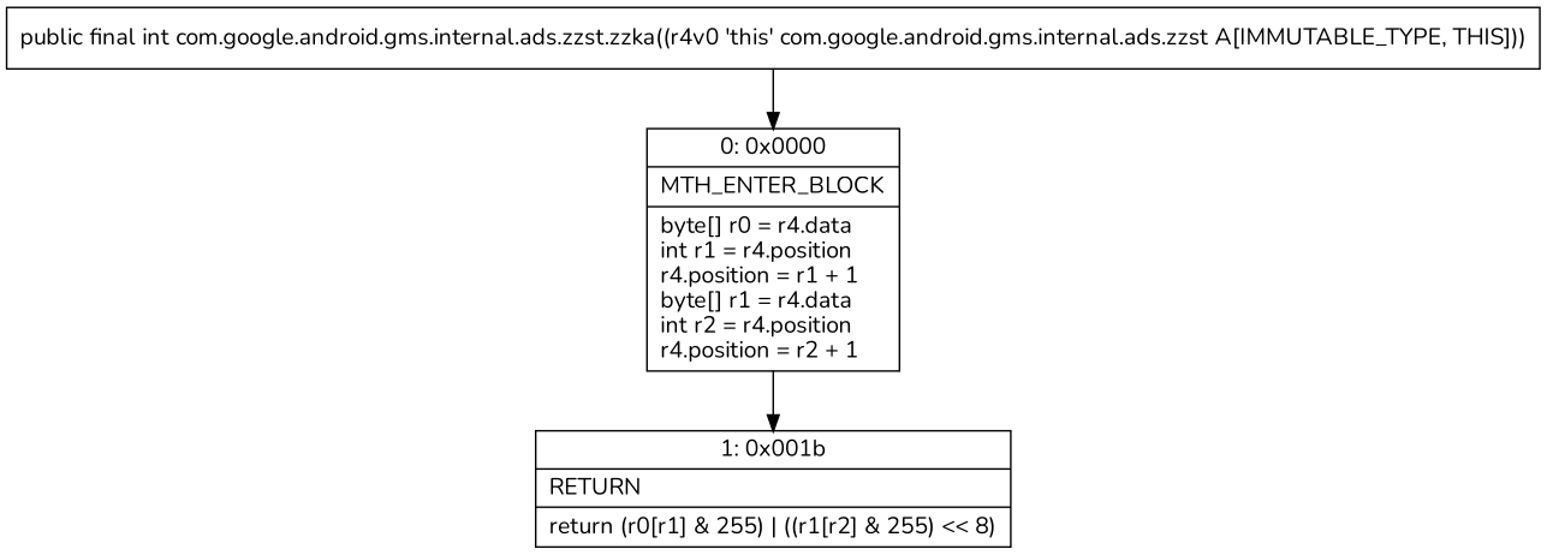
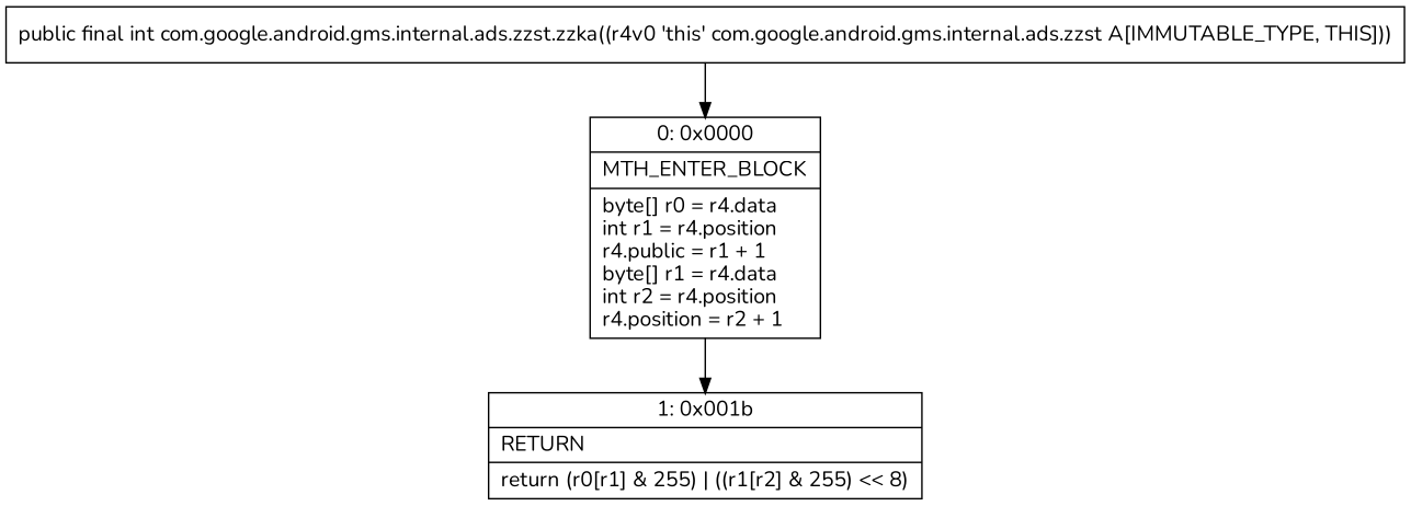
  digraph {
    fontname=Nunito
    node [shape=record fontname=Nunito]
    edge [fontname=Nunito]
-   n1 [label="{0\:\ 0x0000|MTH_ENTER_BLOCK\l|byte[] r0 = r4.data\lint r1 = r4.position\lr4.position = r1 + 1\lbyte[] r1 = r4.data\lint r2 = r4.position\lr4.position = r2 + 1\l}"]
+   n1 [label="{0\:\ 0x0000|MTH_ENTER_BLOCK\l|byte[] r0 = r4.data\lint r1 = r4.position\lr4.public = r1 + 1\lbyte[] r1 = r4.data\lint r2 = r4.position\lr4.position = r2 + 1\l}"]
    n2 [label="{1\:\ 0x001b|RETURN\l|return (r0[r1] & 255) \| ((r1[r2] & 255) \<\< 8)\l}"]
    n3 [label="{public final int com.google.android.gms.internal.ads.zzst.zzka((r4v0 'this' com.google.android.gms.internal.ads.zzst A[IMMUTABLE_TYPE, THIS])) }"]
    n1 -> n2
    n3 -> n1
  }
